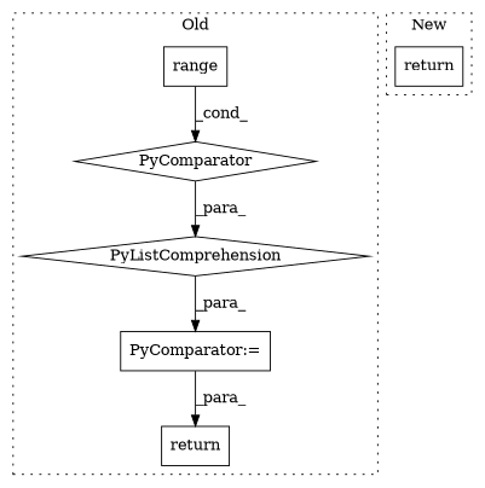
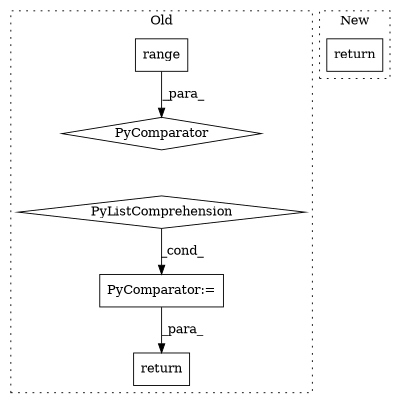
  digraph {
    node [a=41 l=7 shape=box]
    n1 [a=32 l="6,1" label=range s="29959,29982"]
    n2 [a=7 l=1 label="PyComparator:=" s=30013]
    n3 [a=109 l=115 label=PyListComprehension s=29885 shape=diamond]
    n4 [a=113 l=40 label=PyComparator s=29952 shape=diamond]
    n5 [label=return s=30269]
    n6 [label=return s=30723]
    subgraph cluster_1 {
      label=Old
      style=dotted
      n1
      n2
      n3
      n4
      n5
    }
    subgraph cluster_2 {
      label=New
      style=dotted
      n6
    }
-   n1 -> n4 [label=_cond_]
+   n1 -> n4 [label=_para_]
    n2 -> n5 [label=_para_]
-   n3 -> n2 [label=_para_]
-   n4 -> n3 [label=_para_]
+   n3 -> n2 [label=_cond_]
  }
